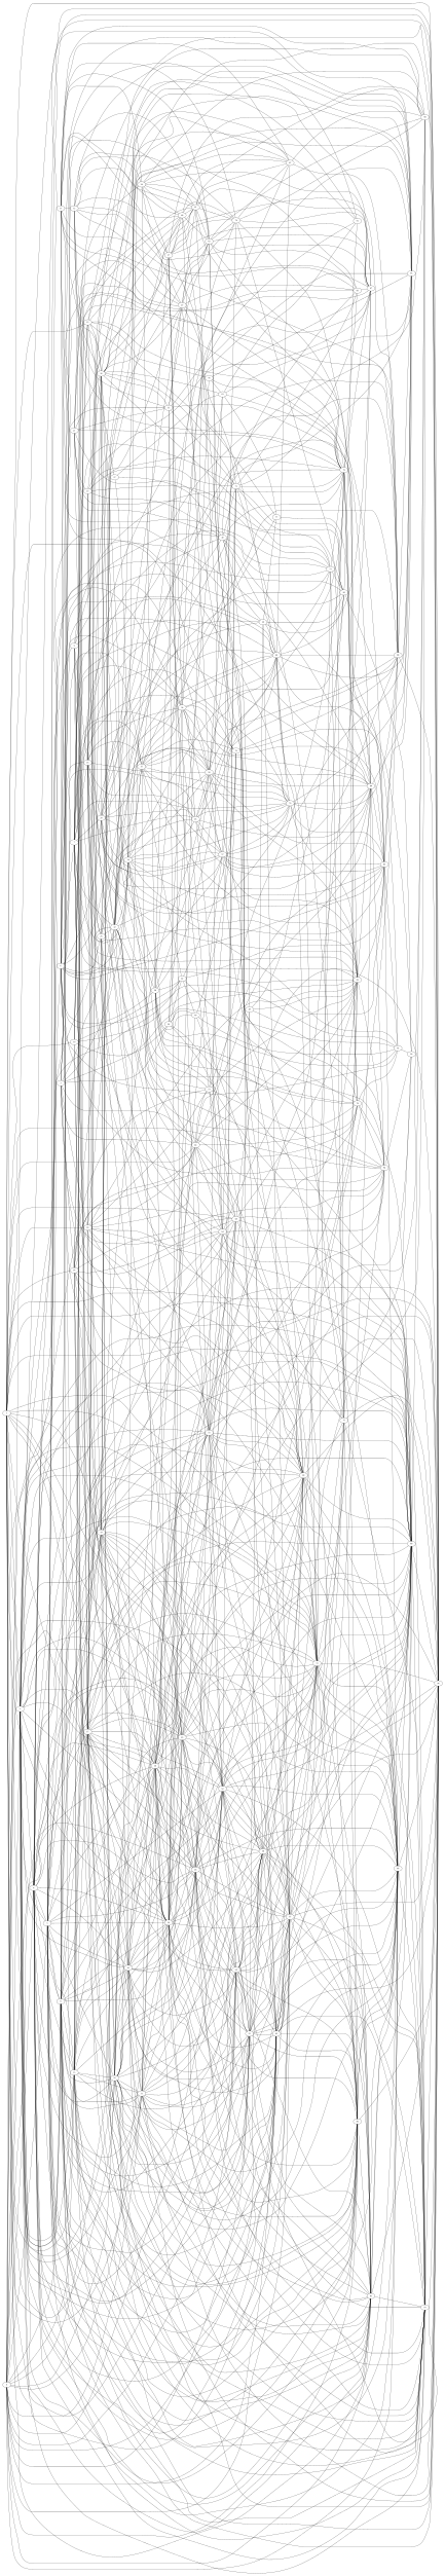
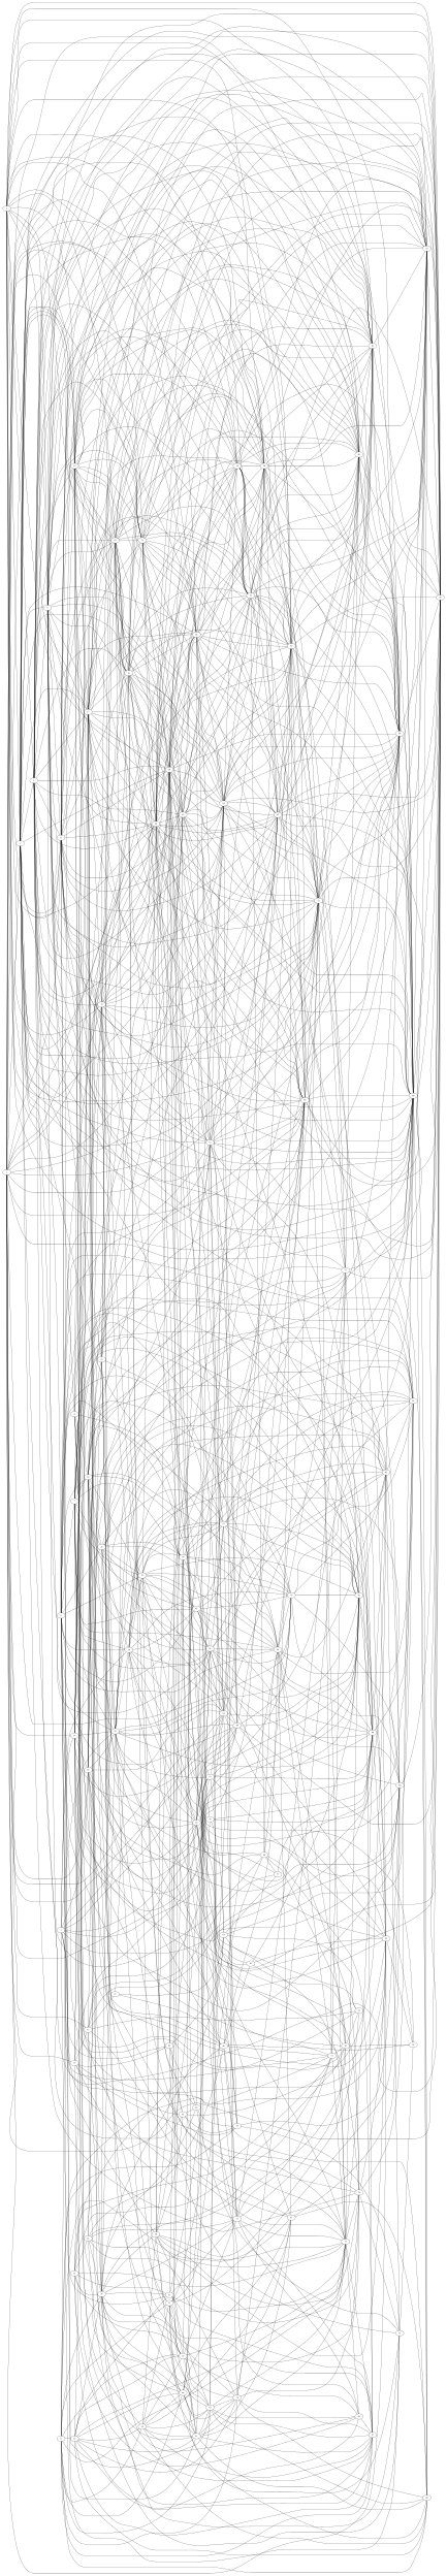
  digraph {
    fontname="Liberation Serif"
    rankdir=LR
    node [fontname="Liberation Serif"]
    edge [arrowhead=both fontname="Liberation Serif"]
    0
    2
    4
    5
    8
    15
    17
    22
    30
    31
    36
    39
    46
    52
    54
    55
    58
    65
    67
    72
    80
    81
    86
    89
    96
    19
    69
    38
    43
    51
    56
    78
    93
    68
    84
    6
    42
    9
    25
    59
    75
    95
    61
    62
    48
    44
    82
    37
    60
    99
    57
    49
    64
    91
    41
    71
    88
    76
    98
    94
    73
    47
    70
    79
    85
    87
    45
    66
    97
    63
    92
    32
    34
    35
    90
    7
    16
    20
    28
    40
    77
    74
    83
    53
    1
    10
    13
    14
    18
    29
    26
    27
    24
    33
    3
    11
    12
    21
    23
    0 -> 2
    0 -> 4
    0 -> 5
    0 -> 8
    0 -> 15
    0 -> 17
    0 -> 22
    0 -> 30
    0 -> 31
    0 -> 36
    0 -> 39
    0 -> 46
    0 -> 52
    0 -> 54
    0 -> 55
    0 -> 58
    0 -> 65
    0 -> 67
    0 -> 72
    0 -> 80
    0 -> 81
    0 -> 86
    0 -> 89
    0 -> 96
    2 -> 4
    2 -> 5
    2 -> 8
    2 -> 15
    2 -> 17
    2 -> 22
    2 -> 30
    2 -> 31
    2 -> 36
    2 -> 39
    2 -> 46
    2 -> 54
    2 -> 55
    2 -> 58
    2 -> 65
    2 -> 67
    2 -> 72
    2 -> 80
    2 -> 81
    2 -> 86
    2 -> 89
    2 -> 96
    2 -> 19
    2 -> 69
    2 -> 38
    2 -> 43
    2 -> 51
    2 -> 56
    2 -> 78
    2 -> 93
    4 -> 5
    4 -> 8
    4 -> 15
    4 -> 17
    4 -> 22
    4 -> 30
    4 -> 31
    4 -> 36
    4 -> 39
    4 -> 46
    4 -> 52
    4 -> 55
    4 -> 58
    4 -> 65
    4 -> 67
    4 -> 72
    4 -> 80
    4 -> 81
    4 -> 86
    4 -> 89
    4 -> 96
    4 -> 19
    4 -> 69
    4 -> 43
    4 -> 93
    4 -> 68
    4 -> 84
    4 -> 6
    4 -> 42
    5 -> 8
    5 -> 15
    5 -> 17
    5 -> 22
    5 -> 30
    5 -> 31
    5 -> 36
    5 -> 39
    5 -> 46
    5 -> 52
    5 -> 54
    5 -> 58
    5 -> 65
    5 -> 67
    5 -> 72
    5 -> 80
    5 -> 81
    5 -> 86
    5 -> 89
    5 -> 96
    5 -> 43
    5 -> 93
    5 -> 9
    5 -> 25
    5 -> 59
    5 -> 75
    5 -> 95
    8 -> 15
    8 -> 17
    8 -> 22
    8 -> 30
    8 -> 31
    8 -> 36
    8 -> 39
    8 -> 46
    8 -> 52
    8 -> 54
    8 -> 55
    8 -> 65
    8 -> 67
    8 -> 72
    8 -> 80
    8 -> 81
    8 -> 86
    8 -> 89
    8 -> 96
    8 -> 19
    8 -> 69
    8 -> 43
    8 -> 51
    8 -> 93
    8 -> 61
    8 -> 62
    15 -> 17
    15 -> 22
    15 -> 30
    15 -> 31
    15 -> 36
    15 -> 39
    15 -> 46
    15 -> 52
+   15 -> 54
    15 -> 55
    15 -> 58
    15 -> 67
    15 -> 72
    15 -> 80
    15 -> 81
    15 -> 86
    15 -> 89
    15 -> 96
    15 -> 43
    15 -> 51
    15 -> 93
    15 -> 61
    15 -> 48
    17 -> 22
    17 -> 30
    17 -> 31
    17 -> 36
    17 -> 39
    17 -> 46
    17 -> 52
    17 -> 54
    17 -> 55
    17 -> 58
    17 -> 65
    17 -> 72
    17 -> 80
    17 -> 81
    17 -> 86
    17 -> 89
    17 -> 96
    17 -> 19
    17 -> 69
    17 -> 43
    17 -> 93
    17 -> 59
    17 -> 61
    17 -> 62
    17 -> 44
    22 -> 30
    22 -> 31
    22 -> 36
    22 -> 39
-   22 -> 46
    22 -> 52
    22 -> 54
    22 -> 55
    22 -> 58
    22 -> 65
    22 -> 67
    22 -> 80
    22 -> 81
    22 -> 86
    22 -> 89
    22 -> 96
    22 -> 69
    22 -> 43
    22 -> 51
    22 -> 93
    22 -> 44
    30 -> 31
    30 -> 36
    30 -> 39
    30 -> 46
    30 -> 52
    30 -> 54
    30 -> 55
    30 -> 58
    30 -> 65
    30 -> 67
    30 -> 72
    30 -> 81
    30 -> 86
    30 -> 89
    30 -> 96
    30 -> 75
    30 -> 82
    30 -> 37
    30 -> 60
    31 -> 36
    31 -> 39
    31 -> 46
    31 -> 52
    31 -> 54
    31 -> 55
    31 -> 58
    31 -> 65
    31 -> 67
    31 -> 72
    31 -> 80
    31 -> 86
    31 -> 89
    31 -> 96
    31 -> 43
    31 -> 51
    31 -> 93
    31 -> 99
    36 -> 39
    36 -> 46
    36 -> 52
    36 -> 54
    36 -> 55
    36 -> 58
    36 -> 65
    36 -> 67
    36 -> 72
    36 -> 80
    36 -> 81
    36 -> 89
    36 -> 96
    36 -> 69
    36 -> 43
    36 -> 51
    36 -> 93
    36 -> 82
    36 -> 99
    36 -> 57
    36 -> 49
    39 -> 46
    39 -> 52
    39 -> 54
    39 -> 55
    39 -> 58
    39 -> 65
    39 -> 67
    39 -> 72
    39 -> 80
    39 -> 81
    39 -> 86
    39 -> 96
    39 -> 69
    39 -> 43
    39 -> 51
    39 -> 78
    39 -> 93
    39 -> 68
    39 -> 64
-   19 -> 91
+   39 -> 91
    39 -> 41
    46 -> 52
    46 -> 54
    46 -> 55
    46 -> 58
    46 -> 65
    46 -> 67
    46 -> 72
    46 -> 80
    46 -> 81
    46 -> 86
    46 -> 89
    46 -> 69
    46 -> 51
    46 -> 93
    46 -> 68
    46 -> 71
    52 -> 54
    52 -> 55
    52 -> 58
    52 -> 65
-   52 -> 67
+   67 -> 52
    52 -> 72
    52 -> 80
    52 -> 81
    52 -> 86
    52 -> 89
    52 -> 96
    52 -> 69
    52 -> 93
    52 -> 71
    52 -> 88
    54 -> 55
    54 -> 58
    54 -> 65
    54 -> 67
    54 -> 72
    54 -> 80
    54 -> 81
    54 -> 86
    54 -> 89
    54 -> 96
    54 -> 69
    54 -> 93
    55 -> 58
    55 -> 65
    55 -> 67
    55 -> 72
    55 -> 80
    55 -> 81
    55 -> 86
    55 -> 89
    55 -> 96
    55 -> 93
    55 -> 59
    55 -> 75
    55 -> 76
    58 -> 65
    58 -> 67
    58 -> 72
    58 -> 80
    58 -> 81
    58 -> 86
    58 -> 89
    58 -> 96
    58 -> 69
    58 -> 93
    65 -> 67
    65 -> 72
    65 -> 80
    65 -> 81
    65 -> 86
    65 -> 89
    65 -> 96
    65 -> 93
    65 -> 84
    65 -> 98
    67 -> 72
    67 -> 80
    67 -> 81
    67 -> 86
    67 -> 89
    67 -> 96
    67 -> 69
    67 -> 93
    67 -> 75
    72 -> 80
    72 -> 81
    72 -> 86
    72 -> 89
    72 -> 96
    72 -> 93
    72 -> 94
    72 -> 73
    80 -> 81
    80 -> 86
    80 -> 89
    80 -> 96
    81 -> 86
    81 -> 89
    81 -> 96
    81 -> 93
    86 -> 89
    86 -> 96
    86 -> 93
    89 -> 96
    89 -> 93
    89 -> 98
    19 -> 22
    19 -> 36
    19 -> 39
    19 -> 46
    19 -> 52
    19 -> 54
    19 -> 58
    19 -> 67
    19 -> 72
    19 -> 86
    19 -> 89
    19 -> 96
    19 -> 43
    19 -> 51
    19 -> 56
    19 -> 93
    19 -> 68
    19 -> 64
    19 -> 47
    69 -> 72
    69 -> 86
    69 -> 89
    69 -> 96
    69 -> 93
    69 -> 98
    38 -> 52
    38 -> 56
    38 -> 95
    38 -> 57
    38 -> 70
    38 -> 79
    38 -> 85
    38 -> 87
    38 -> 45
    38 -> 66
    43 -> 46
    43 -> 52
    43 -> 54
    43 -> 55
    43 -> 58
    43 -> 65
    43 -> 67
    43 -> 72
    43 -> 81
    43 -> 86
    43 -> 89
    43 -> 96
    43 -> 69
    43 -> 75
    43 -> 64
    51 -> 52
    51 -> 58
    51 -> 65
    51 -> 72
    51 -> 81
    51 -> 86
    51 -> 89
    51 -> 96
    51 -> 69
    51 -> 68
    51 -> 64
    51 -> 94
    51 -> 97
    51 -> 63
    56 -> 78
    56 -> 84
    56 -> 95
    56 -> 82
    56 -> 57
    56 -> 71
    56 -> 88
    56 -> 70
    56 -> 85
    56 -> 66
    78 -> 89
    78 -> 94
    78 -> 92
    93 -> 96
    68 -> 89
    68 -> 96
    68 -> 69
    68 -> 82
    68 -> 94
    84 -> 95
    84 -> 94
    84 -> 85
    6 -> 39
    6 -> 38
    6 -> 51
    6 -> 78
    6 -> 84
    6 -> 95
    6 -> 82
    6 -> 57
    6 -> 88
    6 -> 70
    6 -> 85
    6 -> 45
    6 -> 66
    6 -> 92
    6 -> 32
    6 -> 34
    6 -> 35
    6 -> 90
    6 -> 7
    6 -> 16
    6 -> 20
    6 -> 28
    42 -> 78
    42 -> 60
    42 -> 79
    42 -> 85
    9 -> 17
    9 -> 55
    9 -> 82
    9 -> 64
    9 -> 76
    9 -> 66
    9 -> 90
    9 -> 16
    9 -> 40
    25 -> 30
    25 -> 55
    25 -> 80
    25 -> 43
    25 -> 93
    25 -> 48
    25 -> 76
    25 -> 73
    25 -> 66
    25 -> 32
    59 -> 67
    59 -> 66
    59 -> 97
    59 -> 90
    59 -> 77
    75 -> 80
    75 -> 96
    75 -> 93
    75 -> 82
    61 -> 69
    61 -> 62
    61 -> 76
    61 -> 98
    61 -> 87
    61 -> 97
    61 -> 74
    62 -> 67
    62 -> 80
    62 -> 76
    62 -> 98
    62 -> 97
    62 -> 74
    62 -> 83
    48 -> 65
    48 -> 56
    48 -> 61
    48 -> 62
    48 -> 87
    48 -> 74
    44 -> 72
    44 -> 51
    44 -> 78
    44 -> 68
    44 -> 84
    44 -> 82
    44 -> 49
    44 -> 64
    44 -> 76
    44 -> 53
    82 -> 84
    82 -> 94
    82 -> 85
    37 -> 38
    37 -> 43
    37 -> 61
    37 -> 48
    37 -> 64
    37 -> 88
    37 -> 98
    37 -> 66
    37 -> 97
    37 -> 74
    60 -> 80
    60 -> 79
    60 -> 92
    57 -> 86
    57 -> 84
    57 -> 95
    57 -> 82
    57 -> 88
    57 -> 70
    57 -> 85
    57 -> 66
    57 -> 74
    49 -> 82
    49 -> 94
    49 -> 90
    64 -> 89
    64 -> 69
    64 -> 93
    64 -> 68
    64 -> 82
    64 -> 94
    64 -> 79
    41 -> 84
    41 -> 95
    41 -> 63
    71 -> 75
    71 -> 76
    71 -> 73
    71 -> 97
    71 -> 90
    71 -> 83
    88 -> 96
    88 -> 95
    76 -> 78
    76 -> 84
    76 -> 82
    76 -> 97
    76 -> 83
    94 -> 99
    73 -> 75
    73 -> 76
    73 -> 90
    47 -> 69
    47 -> 61
    47 -> 62
    47 -> 71
    47 -> 76
    47 -> 74
    47 -> 83
    70 -> 84
    70 -> 95
    70 -> 82
    70 -> 88
    70 -> 85
    79 -> 88
    79 -> 92
    85 -> 86
    85 -> 95
    85 -> 88
    85 -> 92
    87 -> 88
    87 -> 98
    45 -> 56
    45 -> 84
    45 -> 57
    45 -> 64
    45 -> 88
    45 -> 70
    45 -> 85
    45 -> 66
    66 -> 72
    66 -> 75
    66 -> 95
    66 -> 88
    66 -> 73
    66 -> 70
    66 -> 85
    66 -> 87
    66 -> 90
    63 -> 95
    63 -> 91
    63 -> 76
    63 -> 77
    92 -> 99
    32 -> 56
    32 -> 68
    32 -> 84
    32 -> 75
    32 -> 95
    32 -> 44
    32 -> 57
    32 -> 64
    32 -> 76
    32 -> 94
    32 -> 47
    32 -> 70
    32 -> 85
    32 -> 34
    32 -> 35
    32 -> 53
    34 -> 56
    34 -> 95
    34 -> 44
    34 -> 82
    34 -> 57
    34 -> 94
    34 -> 70
    34 -> 85
    34 -> 45
    34 -> 35
    34 -> 90
    34 -> 77
    34 -> 53
    35 -> 36
    35 -> 38
    35 -> 56
    35 -> 84
    35 -> 42
    35 -> 95
    35 -> 82
    35 -> 57
    35 -> 88
    35 -> 70
    35 -> 79
    35 -> 45
    35 -> 66
    90 -> 99
    90 -> 91
    7 -> 36
    7 -> 58
    7 -> 69
    7 -> 38
    7 -> 56
    7 -> 84
    7 -> 95
    7 -> 82
    7 -> 88
    7 -> 70
    7 -> 85
    7 -> 45
    7 -> 66
    7 -> 32
    7 -> 34
    7 -> 35
    7 -> 16
    7 -> 20
    7 -> 13
    16 -> 67
    16 -> 69
    16 -> 38
    16 -> 56
    16 -> 25
    16 -> 59
    16 -> 75
    16 -> 95
    16 -> 37
    16 -> 57
    16 -> 88
    16 -> 70
    16 -> 85
    16 -> 87
    16 -> 45
    16 -> 35
    16 -> 20
    16 -> 40
    20 -> 38
    20 -> 56
    20 -> 84
    20 -> 95
    20 -> 82
    20 -> 57
    20 -> 88
    20 -> 85
    20 -> 45
    20 -> 66
    20 -> 32
    20 -> 34
    20 -> 35
    20 -> 40
    28 -> 39
    28 -> 89
    28 -> 56
    28 -> 78
    28 -> 42
    28 -> 44
    28 -> 91
    28 -> 76
    28 -> 94
    28 -> 92
    28 -> 74
    40 -> 59
    40 -> 99
    40 -> 49
    40 -> 71
    40 -> 98
    40 -> 73
    40 -> 66
    77 -> 84
    74 -> 78
    74 -> 75
    74 -> 98
    74 -> 87
    74 -> 97
    83 -> 97
    53 -> 68
    53 -> 84
    53 -> 82
    53 -> 64
    53 -> 94
    53 -> 83
    1 -> 2
    1 -> 8
    1 -> 15
    1 -> 22
    1 -> 31
    1 -> 36
    1 -> 39
    1 -> 46
    1 -> 52
    1 -> 54
    1 -> 58
    1 -> 65
    1 -> 72
    1 -> 81
    1 -> 86
    1 -> 89
    1 -> 96
    1 -> 19
    1 -> 69
    1 -> 68
    1 -> 44
    1 -> 64
    1 -> 94
    1 -> 70
    1 -> 10
    1 -> 13
    1 -> 14
    1 -> 18
    10 -> 30
    10 -> 86
    10 -> 42
    10 -> 71
    10 -> 70
    10 -> 79
    10 -> 92
    10 -> 13
    10 -> 29
    13 -> 51
    13 -> 48
    13 -> 91
    13 -> 41
    13 -> 85
    13 -> 87
    13 -> 77
    13 -> 26
    13 -> 27
    14 -> 39
    14 -> 81
    14 -> 89
    14 -> 19
    14 -> 69
    14 -> 43
    14 -> 51
    14 -> 68
    14 -> 44
    14 -> 94
    14 -> 73
    14 -> 32
    14 -> 53
    14 -> 18
    14 -> 24
    18 -> 39
    18 -> 46
    18 -> 89
    18 -> 96
    18 -> 19
    18 -> 69
    18 -> 51
    18 -> 44
    18 -> 82
    18 -> 64
    18 -> 94
    18 -> 32
    18 -> 53
    18 -> 26
    29 -> 67
    29 -> 89
    29 -> 38
    29 -> 42
    29 -> 60
    29 -> 63
    29 -> 92
    26 -> 78
    26 -> 95
    26 -> 61
    26 -> 62
    26 -> 60
    26 -> 71
    26 -> 73
    26 -> 47
    26 -> 97
    26 -> 63
    26 -> 92
    26 -> 32
    26 -> 28
    26 -> 83
    26 -> 33
    27 -> 63
    27 -> 34
    27 -> 40
    24 -> 61
    24 -> 62
    24 -> 48
    24 -> 37
    24 -> 98
    24 -> 47
    24 -> 87
    24 -> 97
    24 -> 28
    33 -> 81
    33 -> 62
    33 -> 71
    33 -> 76
    33 -> 47
    33 -> 97
    33 -> 53
    3 -> 68
    3 -> 84
    3 -> 44
    3 -> 82
    3 -> 64
    3 -> 91
    3 -> 94
    3 -> 32
    3 -> 34
    3 -> 14
    3 -> 18
    3 -> 29
    3 -> 33
    11 -> 80
    11 -> 62
    11 -> 48
    11 -> 37
    11 -> 76
    11 -> 98
    11 -> 73
    11 -> 47
    11 -> 79
    11 -> 87
    11 -> 97
    11 -> 74
    11 -> 26
    11 -> 24
    11 -> 12
    12 -> 17
    12 -> 61
    12 -> 48
    12 -> 76
    12 -> 98
    12 -> 47
    12 -> 97
    12 -> 74
    12 -> 83
    12 -> 26
    12 -> 24
    12 -> 33
    21 -> 52
    21 -> 76
    21 -> 73
    21 -> 47
    21 -> 97
    21 -> 90
    21 -> 40
    21 -> 83
    21 -> 26
    21 -> 33
    21 -> 23
    23 -> 78
    23 -> 25
    23 -> 75
    23 -> 71
    23 -> 76
    23 -> 97
    23 -> 90
    23 -> 40
    23 -> 26
  }
